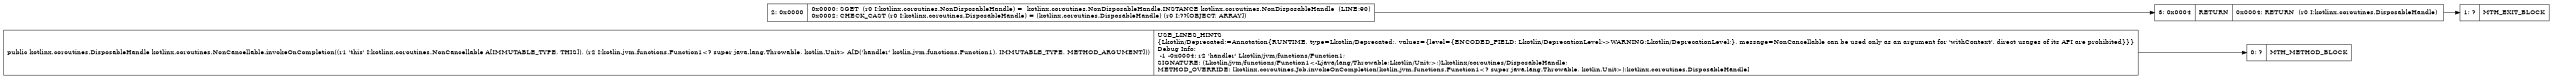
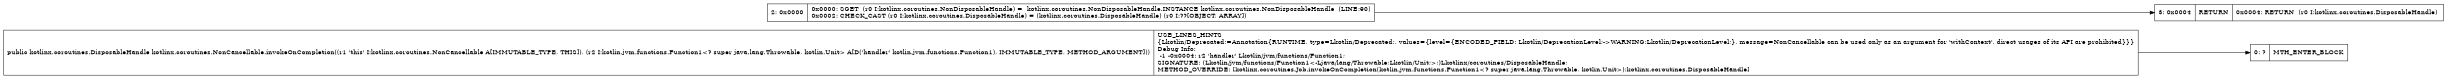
  digraph {
    rankdir=LR
    node [shape=record]
-   n1 [label="{0\:\ ?|MTH_METHOD_BLOCK\l}"]
+   n1 [label="{0\:\ ?|MTH_ENTER_BLOCK\l}"]
    n2 [label="{2\:\ 0x0000|0x0000: SGET  (r0 I:kotlinx.coroutines.NonDisposableHandle) =  kotlinx.coroutines.NonDisposableHandle.INSTANCE kotlinx.coroutines.NonDisposableHandle  (LINE:90)\l0x0002: CHECK_CAST (r0 I:kotlinx.coroutines.DisposableHandle) = (kotlinx.coroutines.DisposableHandle) (r0 I:??[OBJECT, ARRAY]) \l}"]
    n3 [label="{3\:\ 0x0004|RETURN\l|0x0004: RETURN  (r0 I:kotlinx.coroutines.DisposableHandle) \l}"]
-   n4 [label="{1\:\ ?|MTH_EXIT_BLOCK\l}"]
    n5 [label="{public kotlinx.coroutines.DisposableHandle kotlinx.coroutines.NonCancellable.invokeOnCompletion((r1 'this' I:kotlinx.coroutines.NonCancellable A[IMMUTABLE_TYPE, THIS]), (r2 I:kotlin.jvm.functions.Function1\<? super java.lang.Throwable, kotlin.Unit\> A[D('handler' kotlin.jvm.functions.Function1), IMMUTABLE_TYPE, METHOD_ARGUMENT]))  | USE_LINES_HINTS\l\{Lkotlin\/Deprecated;=Annotation\{RUNTIME, type=Lkotlin\/Deprecated;, values=\{level=\{ENCODED_FIELD: Lkotlin\/DeprecationLevel;\-\>WARNING:Lkotlin\/DeprecationLevel;\}, message=NonCancellable can be used only as an argument for 'withContext', direct usages of its API are prohibited\}\}\}\lDebug Info:\l  \-1 \-0x0004: r2 'handler' Lkotlin\/jvm\/functions\/Function1;\lSIGNATURE: (Lkotlin\/jvm\/functions\/Function1\<\-Ljava\/lang\/Throwable;Lkotlin\/Unit;\>;)Lkotlinx\/coroutines\/DisposableHandle;\lMETHOD_OVERRIDE: [kotlinx.coroutines.Job.invokeOnCompletion(kotlin.jvm.functions.Function1\<? super java.lang.Throwable, kotlin.Unit\>):kotlinx.coroutines.DisposableHandle]\l}"]
    n2 -> n3
-   n3 -> n4
    n5 -> n1
  }
